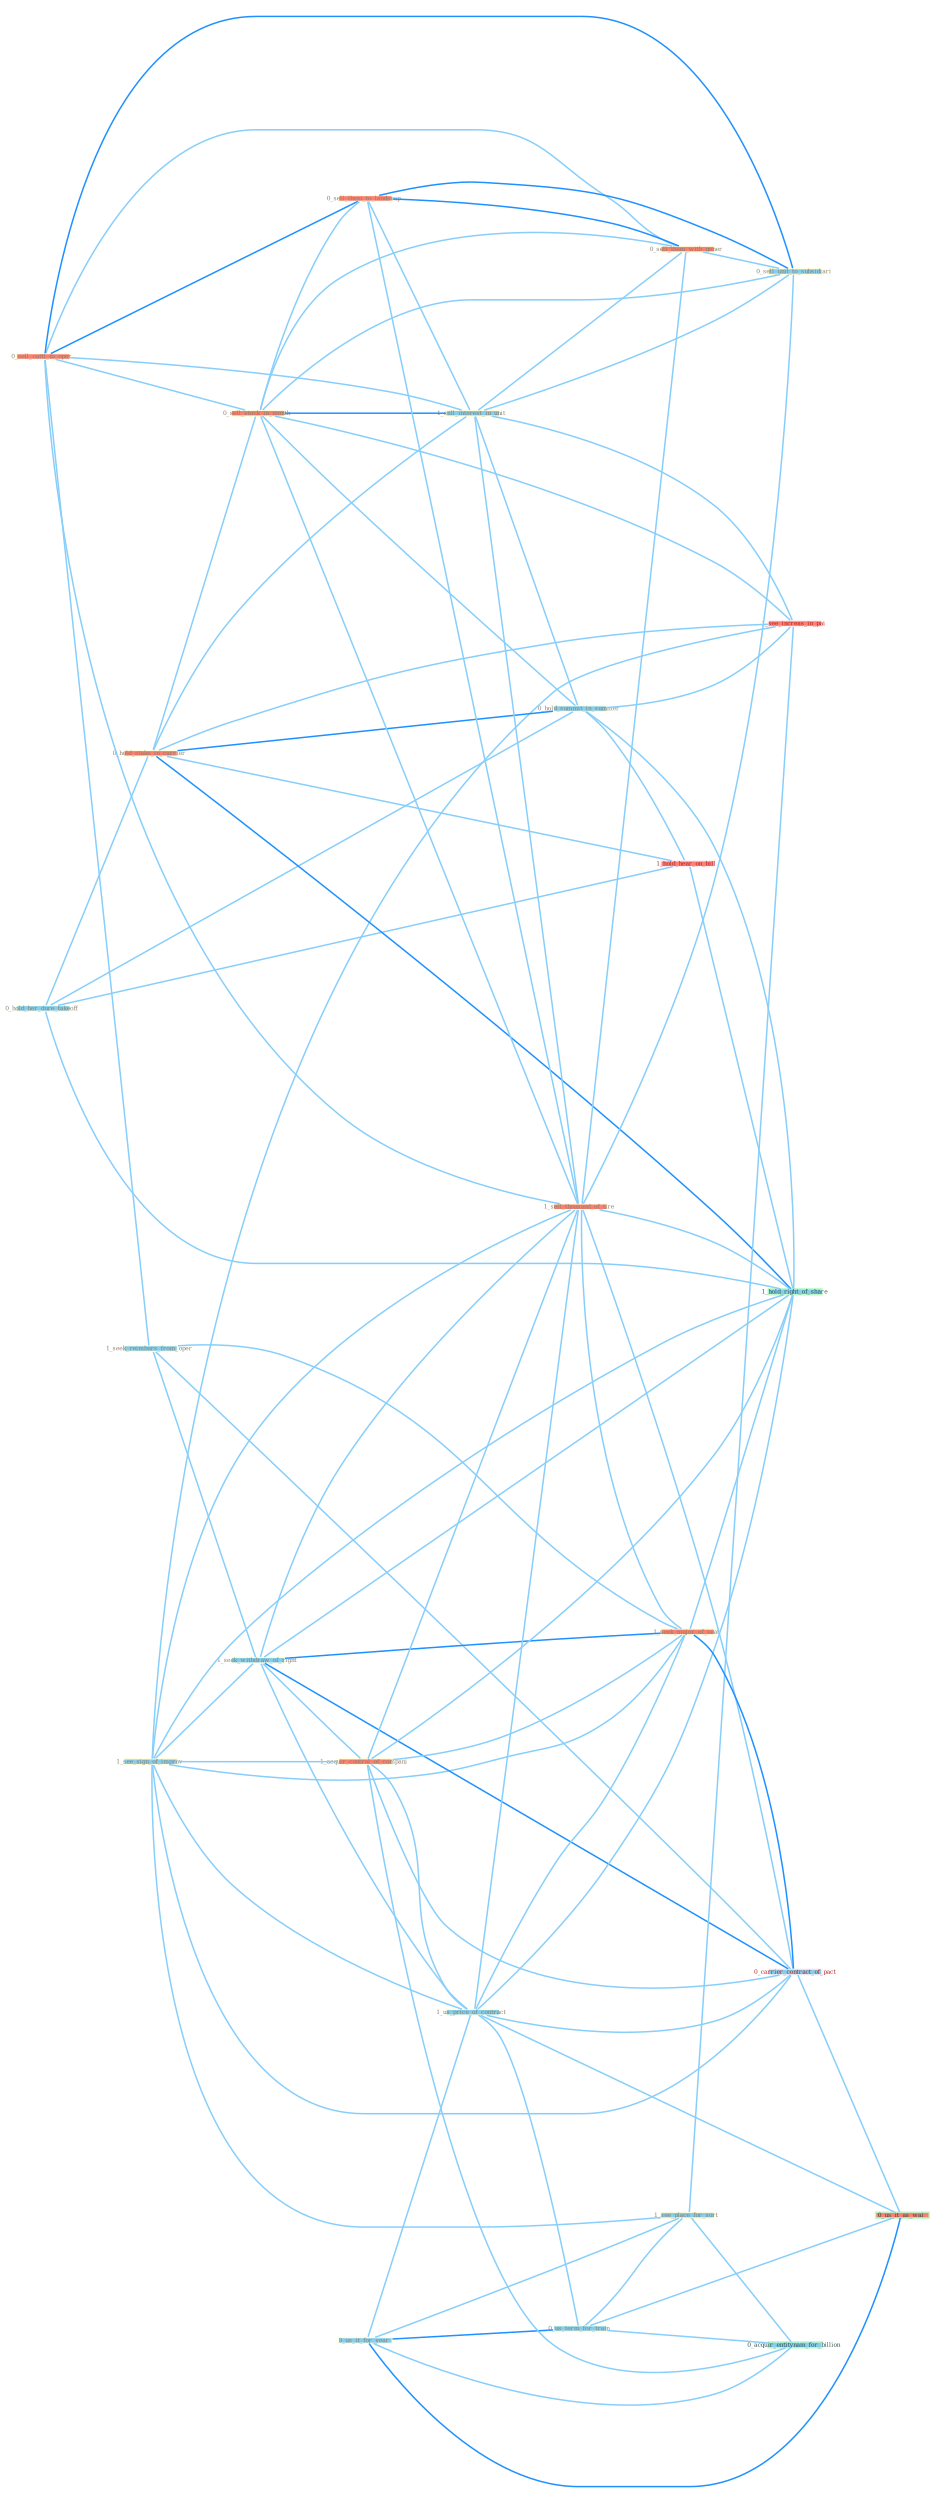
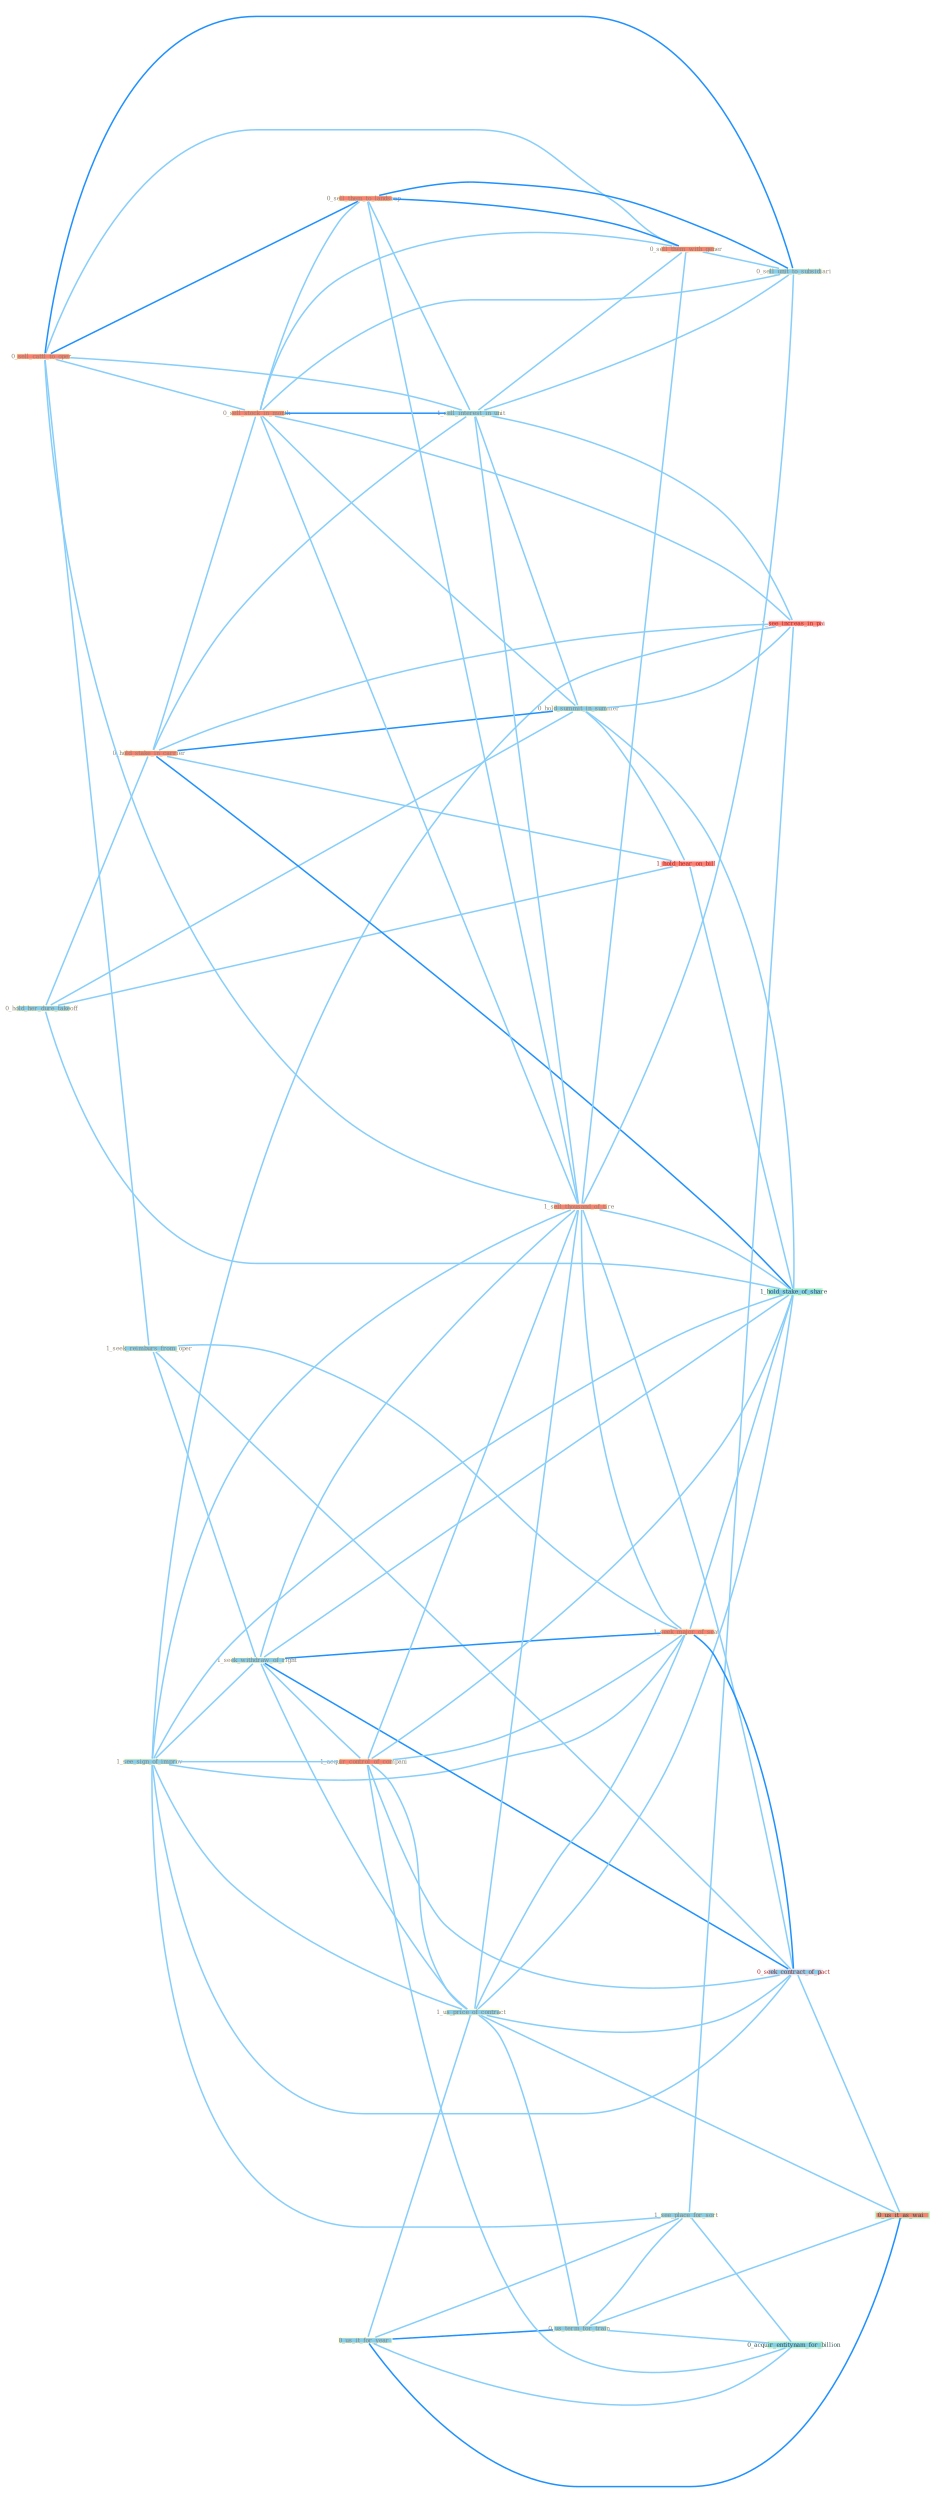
  graph {
    rankdir=LR
    node [color="#ffffe0" fillcolor=skyblue fixedsize=true fontcolor="#8b7d6b" fontsize=4 shape=polygon style=filled]
    edge [color="#87cefa" w=1]
    "0_hold_her_dure_takeoff " [height=.06 width=.5]
    "0_sell_cattl_to_oper " [fillcolor=salmon height=.06 width=.5]
    "0_us_it_for_year " [height=.06 width=.5]
    "1_see_sign_of_improv " [height=.06 width=.5]
    "1_seek_reimburs_from_oper " [height=.06 width=.5]
    "1_seek_withdraw_of_right " [height=.06 width=.5]
    "0_hold_stake_in_carrier " [fillcolor=salmon height=.06 width=.5]
    "1_acquir_control_of_compani " [fillcolor=salmon height=.06 width=.5]
    "1_us_price_of_contract " [height=.06 width=.5]
    "0_sell_stock_in_month " [fillcolor=salmon height=.06 width=.5]
    "0_sell_them_to_landscap " [fillcolor=salmon height=.06 width=.5]
    "1_sell_interest_in_unit " [height=.06 width=.5]
    "1_sell_thousand_of_tire " [fillcolor=salmon height=.06 width=.5]
    "0_us_term_for_train " [height=.06 width=.5]
    "0_sell_them_with_gener " [fillcolor=salmon height=.06 width=.5]
    "0_sell_unit_to_subsidiari " [height=.06 width=.5]
    "1_see_place_for_sort " [height=.06 width=.5]
    "0_hold_summit_in_summer " [height=.06 width=.5]
    "1_seek_major_of_seat " [fillcolor=salmon height=.06 width=.5]
-   "0_seek_contract_of_pact " [color="#fff0f5" fontcolor="#b22222" height=.06 width=.5 label="0_carrier_contract_of_pact"]
+   "0_seek_contract_of_pact " [color="#fff0f5" fontcolor="#b22222" height=.06 width=.5]
    "1_see_increas_in_pai " [color="#fff0f5" fillcolor=salmon fontcolor="#b22222" height=.06 width=.5]
    "1_hold_hear_on_bill " [color="#fff0f5" fillcolor=salmon fontcolor="#b22222" height=.06 width=.5]
-   "1_hold_stake_of_share " [color="#BDFCC9" fontcolor="#2f4f4f" height=.06 width=.5 label="1_hold_right_of_share"]
+   "1_hold_stake_of_share " [color="#BDFCC9" fontcolor="#2f4f4f" height=.06 width=.5]
    "0_us_it_as_wai " [color="#BDFCC9" fillcolor=salmon fontcolor="#2f4f4f" height=.06 width=.5]
    "0_acquir_entitynam_for_billion " [color="#BDFCC9" fontcolor="#2f4f4f" height=.06 width=.5]
    subgraph sub_1 {
      "0_hold_her_dure_takeoff "
      "0_sell_cattl_to_oper "
      "0_us_it_for_year "
      "1_see_sign_of_improv "
      "1_seek_reimburs_from_oper "
      "1_seek_withdraw_of_right "
      "0_hold_stake_in_carrier "
      "1_acquir_control_of_compani "
      "1_us_price_of_contract "
      "0_sell_stock_in_month "
      "0_sell_them_to_landscap "
      "1_sell_interest_in_unit "
      "1_sell_thousand_of_tire "
      "0_us_term_for_train "
      "0_sell_them_with_gener "
      "0_sell_unit_to_subsidiari "
      "1_see_place_for_sort "
      "0_hold_summit_in_summer "
      "1_seek_major_of_seat "
    }
    subgraph sub_2 {
      "0_seek_contract_of_pact "
      "1_see_increas_in_pai "
      "1_hold_hear_on_bill "
    }
    "0_hold_her_dure_takeoff " -- "0_hold_stake_in_carrier "
    "0_hold_her_dure_takeoff " -- "0_hold_summit_in_summer "
    "0_hold_her_dure_takeoff " -- "1_hold_hear_on_bill "
    "0_hold_her_dure_takeoff " -- "1_hold_stake_of_share "
    "0_sell_cattl_to_oper " -- "1_seek_reimburs_from_oper "
    "0_sell_cattl_to_oper " -- "0_sell_stock_in_month "
    "0_sell_cattl_to_oper " -- "0_sell_them_to_landscap " [color="#1e90ff" w=2]
    "0_sell_cattl_to_oper " -- "1_sell_interest_in_unit "
    "0_sell_cattl_to_oper " -- "1_sell_thousand_of_tire "
    "0_sell_cattl_to_oper " -- "0_sell_them_with_gener "
    "0_sell_cattl_to_oper " -- "0_sell_unit_to_subsidiari " [color="#1e90ff" w=2]
    "0_us_it_for_year " -- "1_us_price_of_contract "
    "0_us_it_for_year " -- "0_us_term_for_train " [color="#1e90ff" w=2]
    "0_us_it_for_year " -- "1_see_place_for_sort "
    "0_us_it_for_year " -- "0_us_it_as_wai " [color="#1e90ff" w=2]
    "0_us_it_for_year " -- "0_acquir_entitynam_for_billion "
    "1_see_sign_of_improv " -- "1_seek_withdraw_of_right "
    "1_see_sign_of_improv " -- "1_acquir_control_of_compani "
    "1_see_sign_of_improv " -- "1_us_price_of_contract "
    "1_see_sign_of_improv " -- "1_sell_thousand_of_tire "
    "1_see_sign_of_improv " -- "1_see_place_for_sort "
    "1_see_sign_of_improv " -- "1_seek_major_of_seat "
    "1_see_sign_of_improv " -- "0_seek_contract_of_pact "
    "1_see_sign_of_improv " -- "1_see_increas_in_pai "
    "1_see_sign_of_improv " -- "1_hold_stake_of_share "
    "1_seek_reimburs_from_oper " -- "1_seek_withdraw_of_right "
    "1_seek_reimburs_from_oper " -- "1_seek_major_of_seat "
    "1_seek_reimburs_from_oper " -- "0_seek_contract_of_pact "
    "1_seek_withdraw_of_right " -- "1_acquir_control_of_compani "
    "1_seek_withdraw_of_right " -- "1_us_price_of_contract "
    "1_seek_withdraw_of_right " -- "1_sell_thousand_of_tire "
    "1_seek_withdraw_of_right " -- "1_seek_major_of_seat " [color="#1e90ff" w=2]
    "1_seek_withdraw_of_right " -- "0_seek_contract_of_pact " [color="#1e90ff" w=2]
    "1_seek_withdraw_of_right " -- "1_hold_stake_of_share "
    "0_hold_stake_in_carrier " -- "0_sell_stock_in_month "
    "0_hold_stake_in_carrier " -- "1_sell_interest_in_unit "
    "0_hold_stake_in_carrier " -- "0_hold_summit_in_summer " [color="#1e90ff" w=2]
    "0_hold_stake_in_carrier " -- "1_see_increas_in_pai "
    "0_hold_stake_in_carrier " -- "1_hold_hear_on_bill "
    "0_hold_stake_in_carrier " -- "1_hold_stake_of_share " [color="#1e90ff" w=2]
    "1_acquir_control_of_compani " -- "1_us_price_of_contract "
    "1_acquir_control_of_compani " -- "1_sell_thousand_of_tire "
    "1_acquir_control_of_compani " -- "1_seek_major_of_seat "
    "1_acquir_control_of_compani " -- "0_seek_contract_of_pact "
    "1_acquir_control_of_compani " -- "1_hold_stake_of_share "
    "1_acquir_control_of_compani " -- "0_acquir_entitynam_for_billion "
    "1_us_price_of_contract " -- "1_sell_thousand_of_tire "
    "1_us_price_of_contract " -- "0_us_term_for_train "
    "1_us_price_of_contract " -- "1_seek_major_of_seat "
    "1_us_price_of_contract " -- "0_seek_contract_of_pact "
    "1_us_price_of_contract " -- "1_hold_stake_of_share "
    "1_us_price_of_contract " -- "0_us_it_as_wai "
    "0_sell_stock_in_month " -- "0_sell_them_to_landscap "
    "0_sell_stock_in_month " -- "1_sell_interest_in_unit " [color="#1e90ff" w=2]
    "0_sell_stock_in_month " -- "1_sell_thousand_of_tire "
    "0_sell_stock_in_month " -- "0_sell_them_with_gener "
    "0_sell_stock_in_month " -- "0_sell_unit_to_subsidiari "
    "0_sell_stock_in_month " -- "0_hold_summit_in_summer "
    "0_sell_stock_in_month " -- "1_see_increas_in_pai "
    "0_sell_them_to_landscap " -- "1_sell_interest_in_unit "
    "0_sell_them_to_landscap " -- "1_sell_thousand_of_tire "
    "0_sell_them_to_landscap " -- "0_sell_them_with_gener " [color="#1e90ff" w=2]
    "0_sell_them_to_landscap " -- "0_sell_unit_to_subsidiari " [color="#1e90ff" w=2]
    "1_sell_interest_in_unit " -- "1_sell_thousand_of_tire "
    "1_sell_interest_in_unit " -- "0_sell_them_with_gener "
    "1_sell_interest_in_unit " -- "0_sell_unit_to_subsidiari "
    "1_sell_interest_in_unit " -- "0_hold_summit_in_summer "
    "1_sell_interest_in_unit " -- "1_see_increas_in_pai "
    "1_sell_thousand_of_tire " -- "0_sell_them_with_gener "
    "1_sell_thousand_of_tire " -- "0_sell_unit_to_subsidiari "
    "1_sell_thousand_of_tire " -- "1_seek_major_of_seat "
    "1_sell_thousand_of_tire " -- "0_seek_contract_of_pact "
    "1_sell_thousand_of_tire " -- "1_hold_stake_of_share "
    "0_us_term_for_train " -- "1_see_place_for_sort "
    "0_us_term_for_train " -- "0_us_it_as_wai "
    "0_us_term_for_train " -- "0_acquir_entitynam_for_billion "
    "0_sell_them_with_gener " -- "0_sell_unit_to_subsidiari "
    "1_see_place_for_sort " -- "1_see_increas_in_pai "
    "1_see_place_for_sort " -- "0_acquir_entitynam_for_billion "
    "0_hold_summit_in_summer " -- "1_see_increas_in_pai "
    "0_hold_summit_in_summer " -- "1_hold_hear_on_bill "
    "0_hold_summit_in_summer " -- "1_hold_stake_of_share "
    "1_seek_major_of_seat " -- "0_seek_contract_of_pact " [color="#1e90ff" w=2]
    "1_seek_major_of_seat " -- "1_hold_stake_of_share "
    "0_seek_contract_of_pact " -- "0_us_it_as_wai "
    "1_hold_hear_on_bill " -- "1_hold_stake_of_share "
  }
